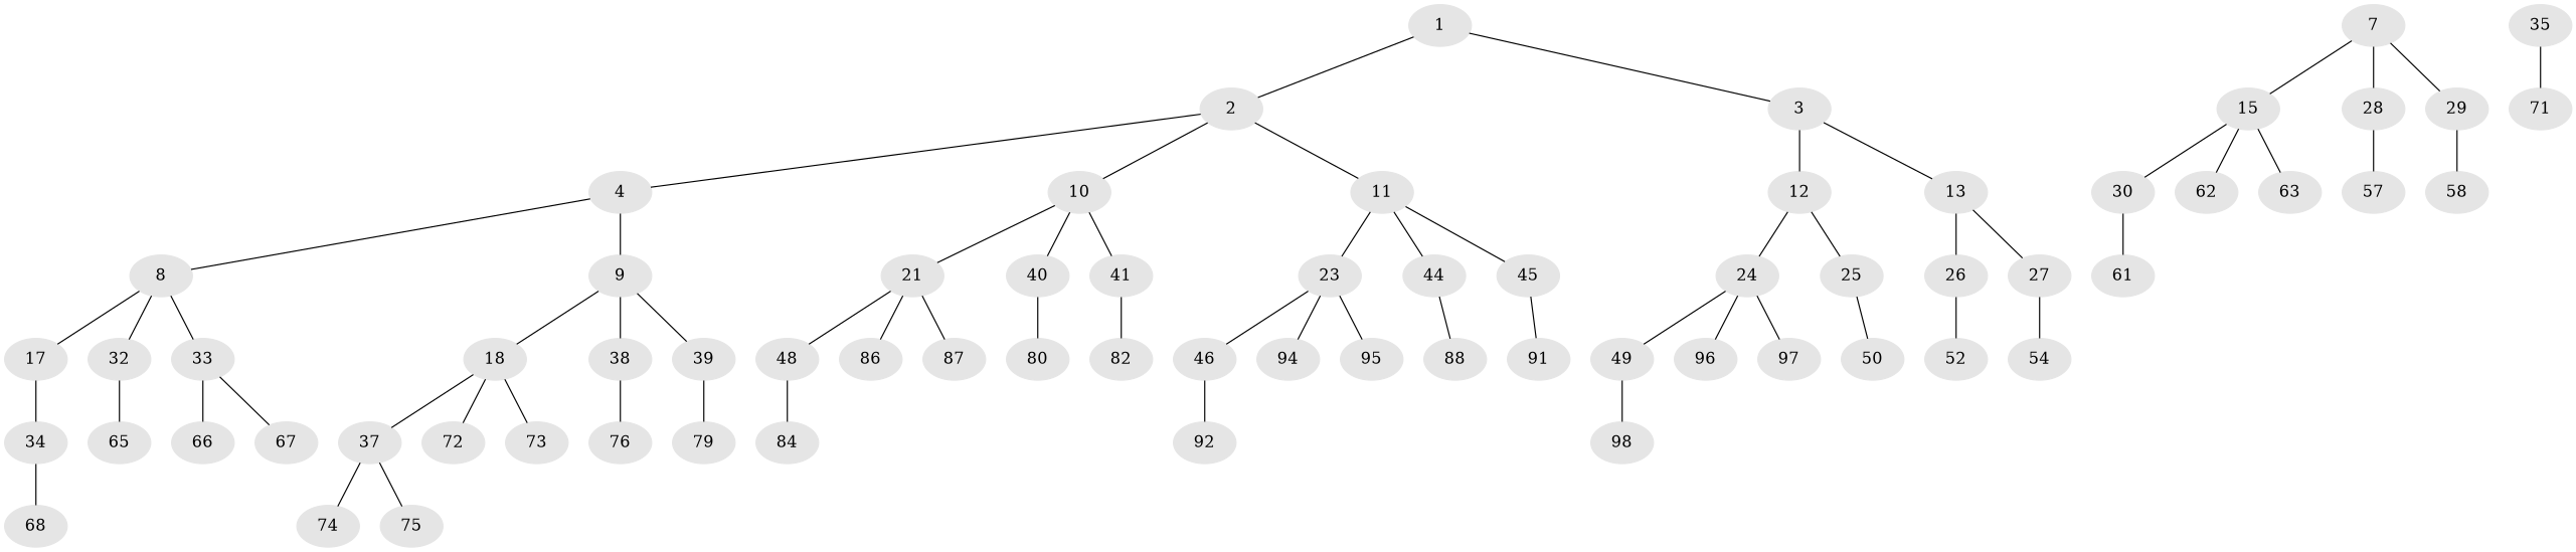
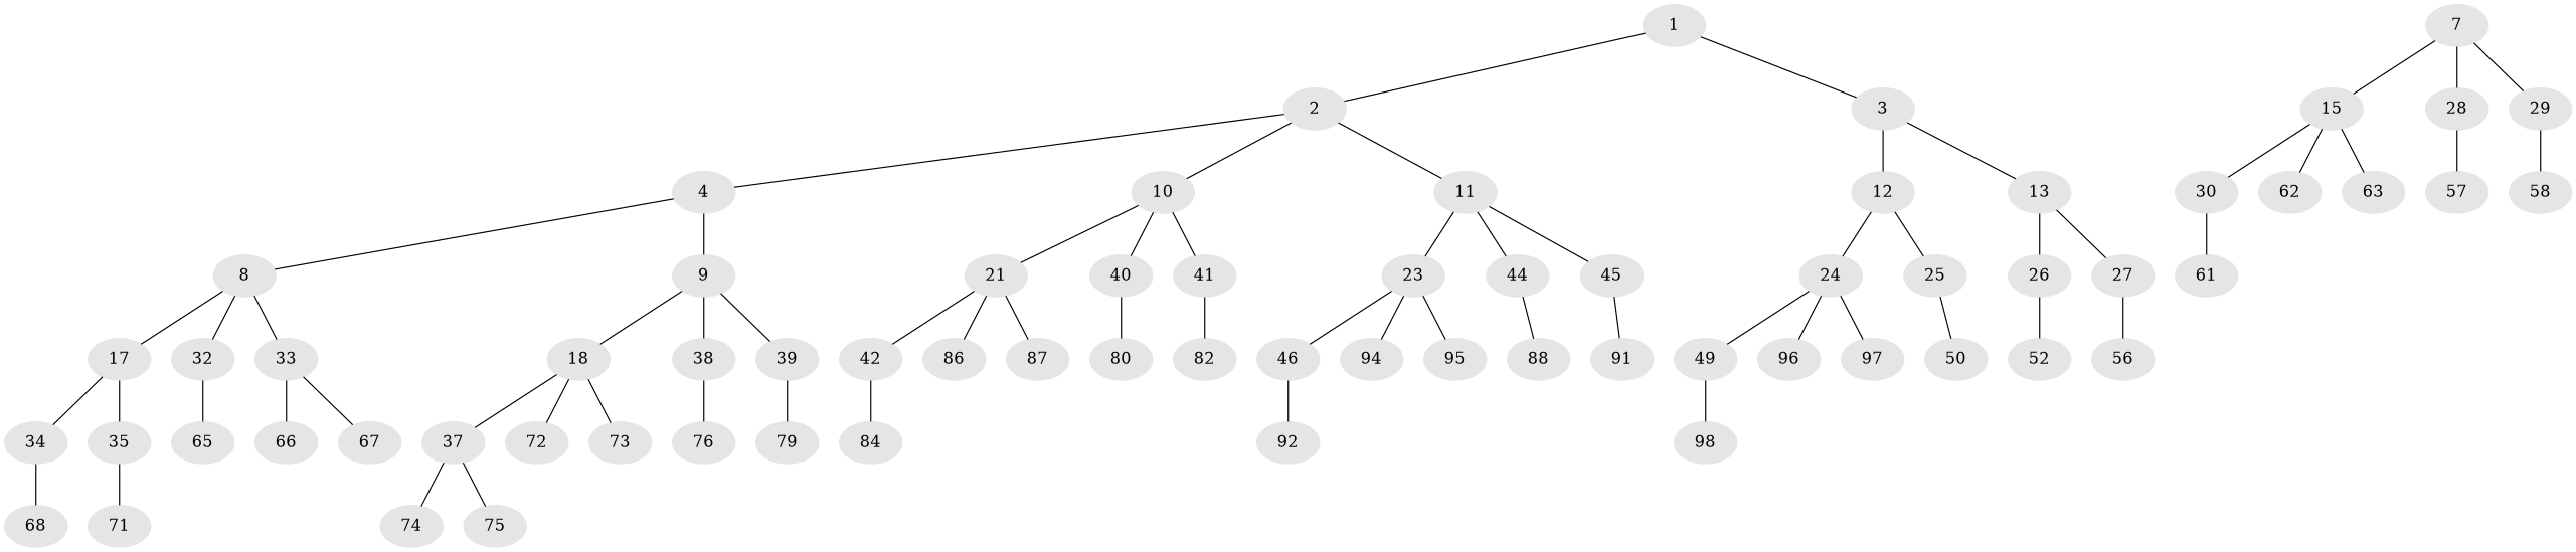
  graph {
    node [color=gray90 latent=0.166667 style=filled]
    2 [latent=1 super="+5"]
    4 [latent=0.5]
    10 [latent=0.333333 super="+20"]
    11 [latent=0.333333 super="+22"]
    1 [latent=""]
    3 [latent=1 super="+6"]
    12 [latent=0.333333]
    13 [latent=0.333333]
    8 [latent=0.333333 super="+16"]
    9 [latent=0.333333 super="+19"]
    21 [latent=0.25 super="+43"]
    40 [latent=0.2 super="+81"]
    41 [latent=0.2 super="+83"]
    23 [latent=0.25 super="+47"]
    44 [latent=0.2 super="+89"]
    45 [latent=0.2 super="+90"]
    7 [latent=0.5 super="+14"]
    15 [latent=0.333333 super="+31"]
    28 [latent=0.25 super="+56"]
    29 [latent=0.25 super="+59"]
    24 [latent=0.25 super="+48"]
    25 [latent=0.25 super="+51"]
    26 [latent=0.25 super="+53"]
    27 [latent=0.25 super="+55"]
    17 [latent=0.25]
    32 [latent=0.2 super="+64"]
    33 [latent=0.2]
    18 [latent=0.25 super="+36"]
    38 [latent=0.2 super="+77"]
    39 [latent=0.2 super="+78"]
    30 [latent=0.25 super="+60"]
    62 [latent=0.2]
    63 [latent=0.2]
    57 [latent=0.2]
    58 [latent=0.2]
    34 [latent=0.2 super="+69"]
    35 [latent=0.2 super="+70"]
    65
    66
    67
    37 [latent=0.2]
    72
    73
    76
    79
-   42 [latent=0.2 super="+85" label=48]
+   42 [latent=0.2 super="+85"]
    86
    87
    80
    82
    46 [latent=0.2 super="+93"]
    94
    95
    88
    91
    49 [latent=0.2 super="+99"]
    96
    97
    50 [latent=0.2 super="+100"]
    52 [latent=0.2]
-   54 [latent=0.2]
+   54 [latent=0.2 label=56]
    61 [latent=0.2]
    68
    71
    74
    75
    84
    92
    98
    2 -- 4
    2 -- 10
    2 -- 11
    4 -- 8
    4 -- 9
    10 -- 21
    10 -- 40
    10 -- 41
    11 -- 23
    11 -- 44
    11 -- 45
    1 -- 2
    1 -- 3
    3 -- 12
    3 -- 13
    12 -- 24
    12 -- 25
    13 -- 26
    13 -- 27
    8 -- 17
    8 -- 32
    8 -- 33
    9 -- 18
    9 -- 38
    9 -- 39
    21 -- 42
    21 -- 86
    21 -- 87
    40 -- 80
    41 -- 82
    23 -- 46
    23 -- 94
    23 -- 95
    44 -- 88
    45 -- 91
    7 -- 15
    7 -- 28
    7 -- 29
    15 -- 30
    15 -- 62
    15 -- 63
    28 -- 57
    29 -- 58
    24 -- 49
    24 -- 96
    24 -- 97
    25 -- 50
    26 -- 52
    27 -- 54
    17 -- 34
+   17 -- 35
    32 -- 65
    33 -- 66
    33 -- 67
    18 -- 37
    18 -- 72
    18 -- 73
    38 -- 76
    39 -- 79
    30 -- 61
    34 -- 68
    35 -- 71
    37 -- 74
    37 -- 75
    42 -- 84
    46 -- 92
    49 -- 98
  }
